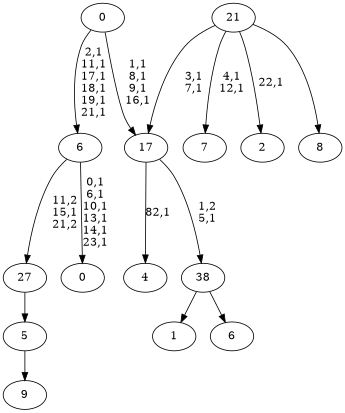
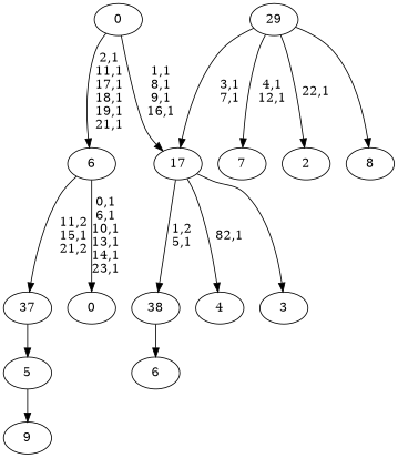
  digraph {
    n1 [label=9]
    n2 [label=8]
    n3 [label=7]
    n4 [label=6]
    n5 [label=5]
-   27
+   27 [label=37]
    n7 [label=4]
+   n8 [label=3]
    n9 [label=2]
-   21
+   21 [label=29]
    17
-   n12 [label=1]
    n13 [label=38]
    n14 [label=0]
    6
    0
    n5 -> n1
    27 -> n5
    21 -> n2
    21 -> n3 [label="4,1\n12,1"]
    21 -> n9 [label="22,1"]
    21 -> 17 [label="3,1\n7,1"]
    17 -> n7 [label="82,1"]
+   17 -> n8
    17 -> n13 [label="1,2\n5,1"]
    n13 -> n4
-   n13 -> n12
    6 -> 27 [label="11,2\n15,1\n21,2"]
    6 -> n14 [label="0,1\n6,1\n10,1\n13,1\n14,1\n23,1"]
    0 -> 17 [label="1,1\n8,1\n9,1\n16,1"]
    0 -> 6 [label="2,1\n11,1\n17,1\n18,1\n19,1\n21,1"]
  }
